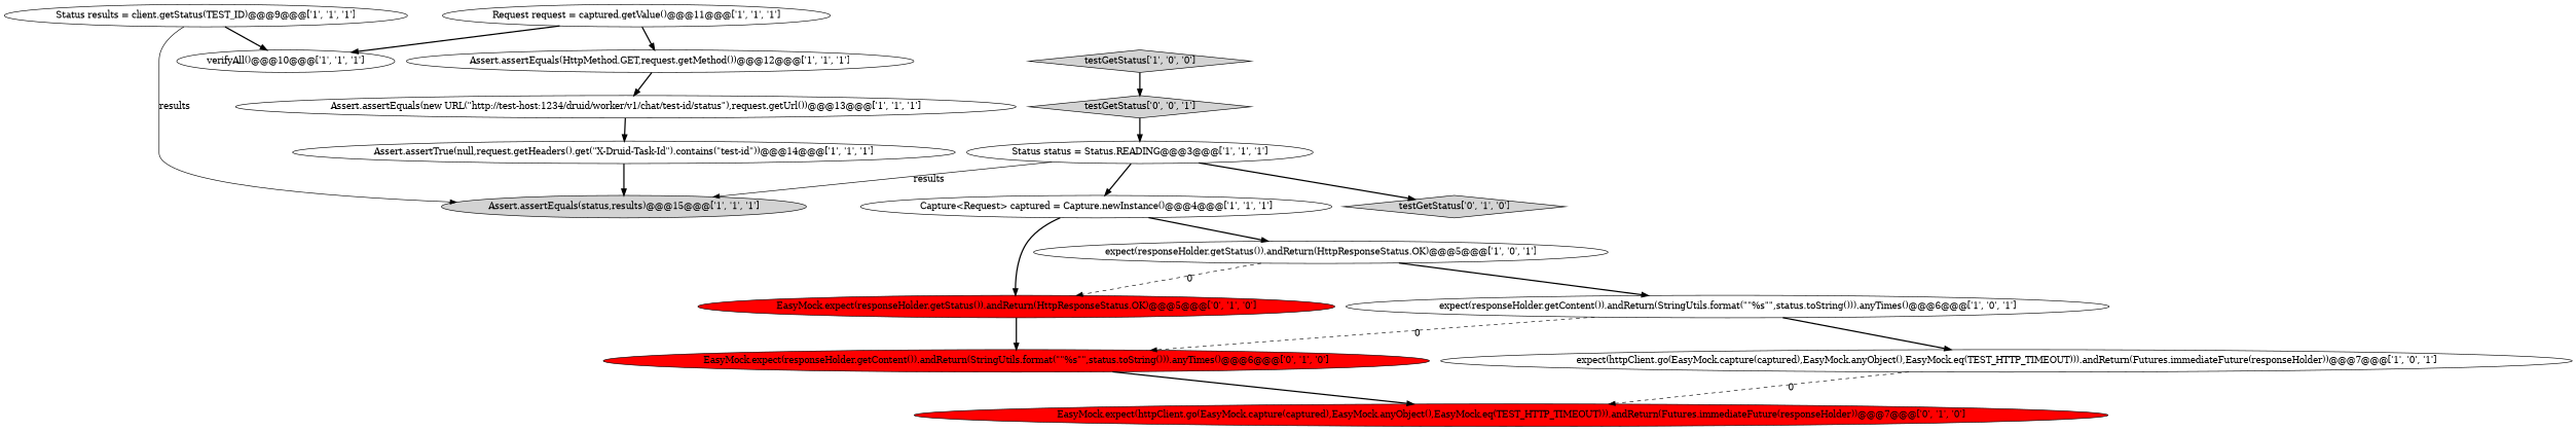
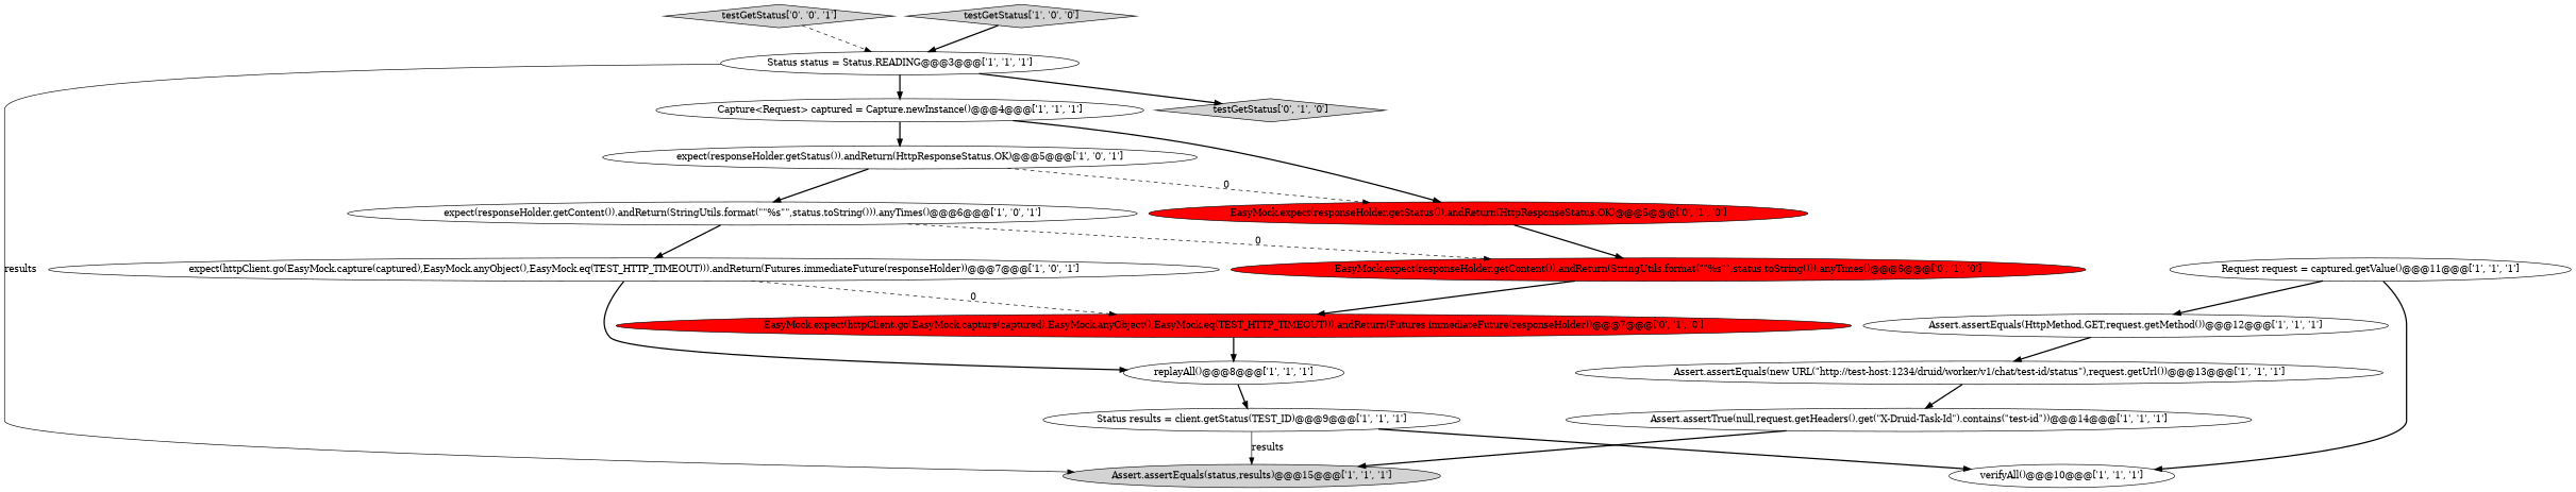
  digraph {
    node [fillcolor=white shape=ellipse style=filled]
    edge [style=bold]
    n1 [label="Status status = Status.READING@@@3@@@['1', '1', '1']"]
    n2 [label="Capture<Request> captured = Capture.newInstance()@@@4@@@['1', '1', '1']"]
    n3 [fillcolor=lightgray label="Assert.assertEquals(status,results)@@@15@@@['1', '1', '1']"]
    n4 [fillcolor=lightgray label="testGetStatus['0', '1', '0']" shape=diamond]
    n5 [fillcolor=red label="EasyMock.expect(responseHolder.getStatus()).andReturn(HttpResponseStatus.OK)@@@5@@@['0', '1', '0']"]
    n6 [label="expect(responseHolder.getStatus()).andReturn(HttpResponseStatus.OK)@@@5@@@['1', '0', '1']"]
    n7 [label="verifyAll()@@@10@@@['1', '1', '1']"]
    n8 [label="Request request = captured.getValue()@@@11@@@['1', '1', '1']"]
    n9 [label="Assert.assertEquals(HttpMethod.GET,request.getMethod())@@@12@@@['1', '1', '1']"]
    n10 [fillcolor=red label="EasyMock.expect(responseHolder.getContent()).andReturn(StringUtils.format(\"\"%s\"\",status.toString())).anyTimes()@@@6@@@['0', '1', '0']"]
    n11 [fillcolor=red label="EasyMock.expect(httpClient.go(EasyMock.capture(captured),EasyMock.anyObject(),EasyMock.eq(TEST_HTTP_TIMEOUT))).andReturn(Futures.immediateFuture(responseHolder))@@@7@@@['0', '1', '0']"]
    n12 [label="expect(httpClient.go(EasyMock.capture(captured),EasyMock.anyObject(),EasyMock.eq(TEST_HTTP_TIMEOUT))).andReturn(Futures.immediateFuture(responseHolder))@@@7@@@['1', '0', '1']"]
+   n13 [label="replayAll()@@@8@@@['1', '1', '1']"]
    n14 [label="Status results = client.getStatus(TEST_ID)@@@9@@@['1', '1', '1']"]
    n15 [label="Assert.assertEquals(new URL(\"http://test-host:1234/druid/worker/v1/chat/test-id/status\"),request.getUrl())@@@13@@@['1', '1', '1']"]
    n16 [label="expect(responseHolder.getContent()).andReturn(StringUtils.format(\"\"%s\"\",status.toString())).anyTimes()@@@6@@@['1', '0', '1']"]
    n17 [label="Assert.assertTrue(null,request.getHeaders().get(\"X-Druid-Task-Id\").contains(\"test-id\"))@@@14@@@['1', '1', '1']"]
    n18 [fillcolor=lightgray label="testGetStatus['0', '0', '1']" shape=diamond]
    n19 [fillcolor=lightgray label="testGetStatus['1', '0', '0']" shape=diamond]
    n1 -> n2
    n1 -> n3 [label=results style=solid]
    n1 -> n4
    n2 -> n5
    n2 -> n6
    n5 -> n10
    n6 -> n5 [label=0 style=dashed]
    n6 -> n16
    n8 -> n7
    n8 -> n9
    n9 -> n15
    n10 -> n11
+   n11 -> n13
    n12 -> n11 [label=0 style=dashed]
+   n12 -> n13
+   n13 -> n14
    n14 -> n3 [label=results style=solid]
    n14 -> n7
    n15 -> n17
    n16 -> n10 [label=0 style=dashed]
    n16 -> n12
    n17 -> n3
-   n18 -> n1
-   n19 -> n18
+   n18 -> n1 [style=dashed]
+   n19 -> n1
  }
